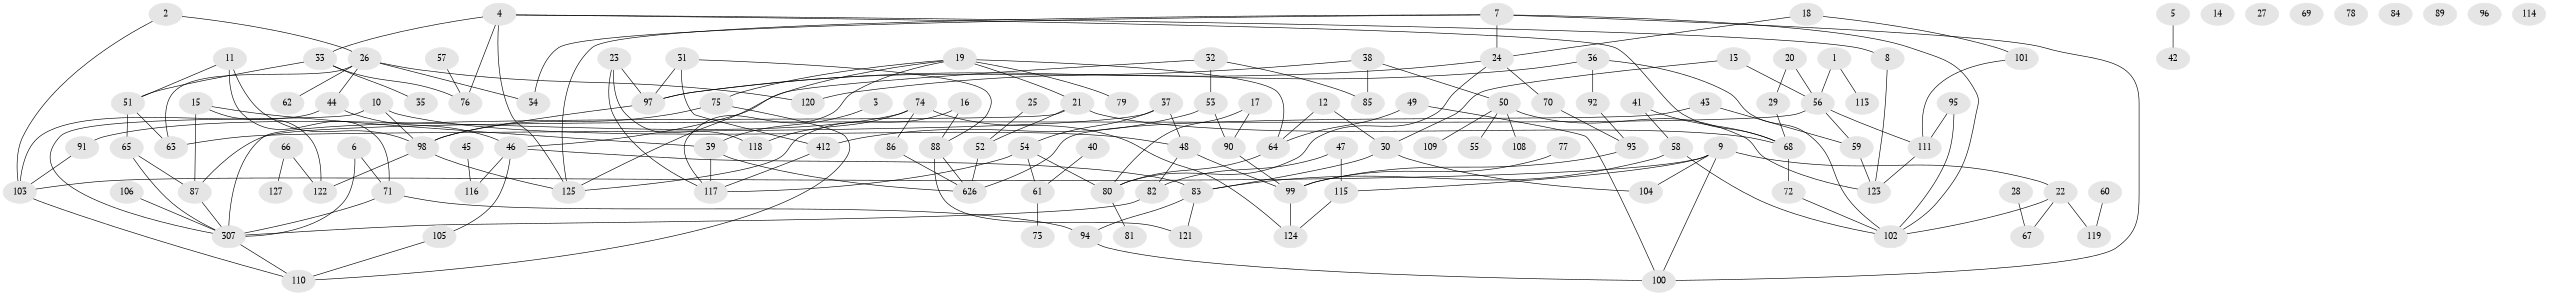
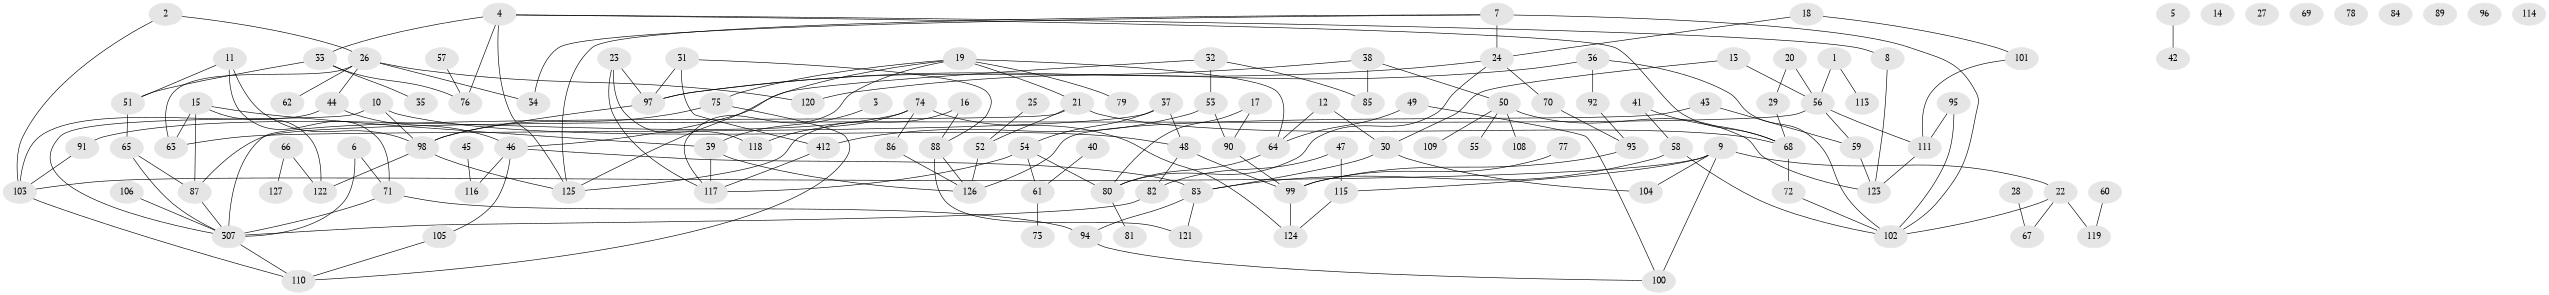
  graph {
    fontname="PT Serif"
    node [color=gray90 fontname="PT Serif" style=filled]
    edge [fontname="PT Serif"]
    1
    56
    113
    87
    59
    111
    2
    26
    103
    34
    44
    62
    63
    120
    110
    3
    39
    117
-   126 [label=626]
+   126
    4
    8
    33
    68
    76
    125
    123
    51
    35
    72
    5
    42
    6
    71
    n34 [label=307]
    94
    7
    24
    100
    102
    80
    97
    70
    9
    22
    104
    115
    67
    119
    124
    10
    48
    98
    82
    99
    122
    11
    65
    12
    30
    64
    83
    13
    14
    15
    16
    88
    121
    17
    90
    81
    18
    101
    19
    21
    75
    79
    52
    20
    29
    23
    118
    93
    25
    46
    27
    28
    31
    n88 [label=412]
    32
    53
    85
    116
    105
    36
    92
    37
    54
    61
    38
    50
    55
    108
    109
    40
    73
    41
    58
    43
    45
    47
    49
    57
    60
    66
    127
    69
    74
    86
    91
    77
    78
    84
    89
    95
    96
    106
    114
    1 -- 56
    1 -- 113
    56 -- 87
    56 -- 59
    56 -- 111
    87 -- n34
    59 -- 123
    111 -- 123
    2 -- 26
    2 -- 103
    26 -- 34
    26 -- 44
    26 -- 62
    26 -- 63
    26 -- 120
    103 -- 110
    44 -- 103
    44 -- 46
    3 -- 39
    39 -- 117
    39 -- 126
    4 -- 8
    4 -- 33
    4 -- 68
    4 -- 76
    4 -- 125
    8 -- 123
    33 -- 76
    33 -- 51
    33 -- 35
    68 -- 72
-   51 -- 63
+   15 -- 63
    51 -- 65
    72 -- 102
    5 -- 42
    6 -- 71
    6 -- n34
    71 -- n34
    71 -- 94
    n34 -- 110
    94 -- 100
    7 -- 34
    7 -- 125
    7 -- 24
-   7 -- 100
    7 -- 102
    24 -- 80
    24 -- 97
    24 -- 70
    80 -- 81
    97 -- 98
    70 -- 93
    9 -- 103
    9 -- 100
    9 -- 22
    9 -- 104
    9 -- 115
    22 -- 102
    22 -- 67
    22 -- 119
    115 -- 124
    10 -- n34
    10 -- 48
    10 -- 98
    48 -- 82
    48 -- 99
    98 -- 125
    98 -- 122
    82 -- n34
    99 -- 124
    11 -- 51
    11 -- 71
    11 -- 98
    65 -- 87
    65 -- n34
    12 -- 30
    12 -- 64
    30 -- 104
    30 -- 83
    64 -- 80
    83 -- 94
    83 -- 121
    13 -- 56
    13 -- 30
    15 -- 87
    15 -- 39
    15 -- 122
    16 -- 125
    16 -- 88
    88 -- 126
    88 -- 121
    17 -- 80
    17 -- 90
    90 -- 99
    18 -- 24
    18 -- 101
    101 -- 111
    19 -- 117
    19 -- 125
    19 -- 64
    19 -- 21
    19 -- 75
    19 -- 79
    21 -- 68
    21 -- n34
    21 -- 52
    75 -- 110
    75 -- 98
    52 -- 126
    20 -- 56
    20 -- 29
    29 -- 68
    23 -- 117
    23 -- 97
    23 -- 118
    93 -- 99
    25 -- 52
    46 -- 83
    46 -- 116
    46 -- 105
    28 -- 67
    31 -- 97
    31 -- 88
    31 -- n88
    n88 -- 117
    32 -- 46
    32 -- 53
    32 -- 85
    53 -- 90
    53 -- n88
    105 -- 110
    36 -- 120
    36 -- 102
    36 -- 92
    92 -- 93
    37 -- 63
    37 -- 48
    37 -- 54
    54 -- 117
    54 -- 80
    54 -- 61
    61 -- 73
    38 -- 97
    38 -- 85
    38 -- 50
    50 -- 123
    50 -- 55
    50 -- 108
    50 -- 109
    40 -- 61
    41 -- 68
    41 -- 58
    58 -- 102
    58 -- 83
    43 -- 59
    43 -- 126
    45 -- 116
    47 -- 115
    47 -- 82
    49 -- 100
    49 -- 64
    57 -- 76
    60 -- 119
    66 -- 122
    66 -- 127
    74 -- 124
    74 -- 118
    74 -- 86
    74 -- 91
    86 -- 126
    91 -- 103
    77 -- 99
    95 -- 111
    95 -- 102
    106 -- n34
  }
